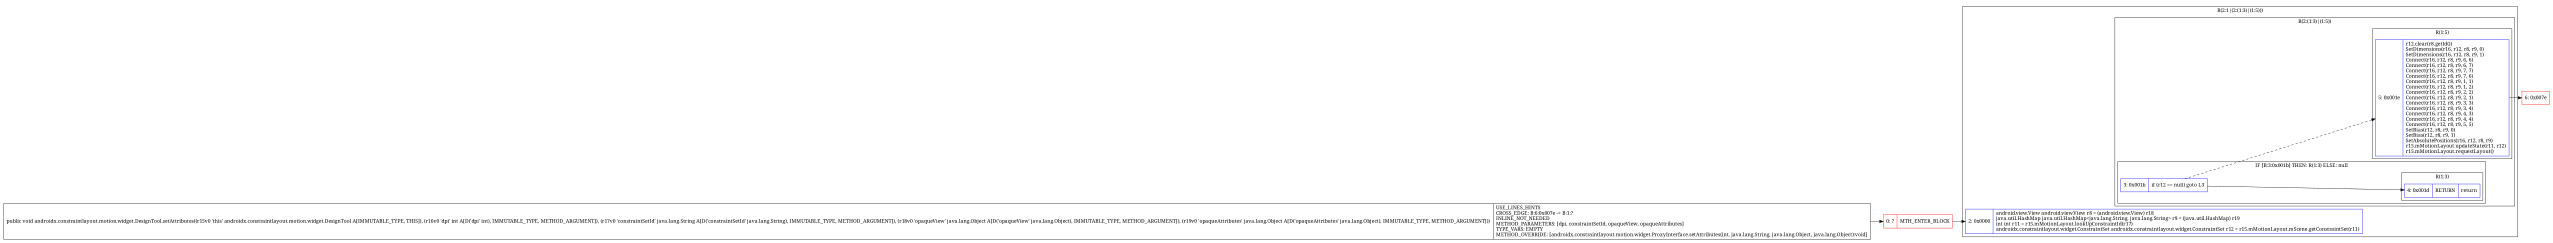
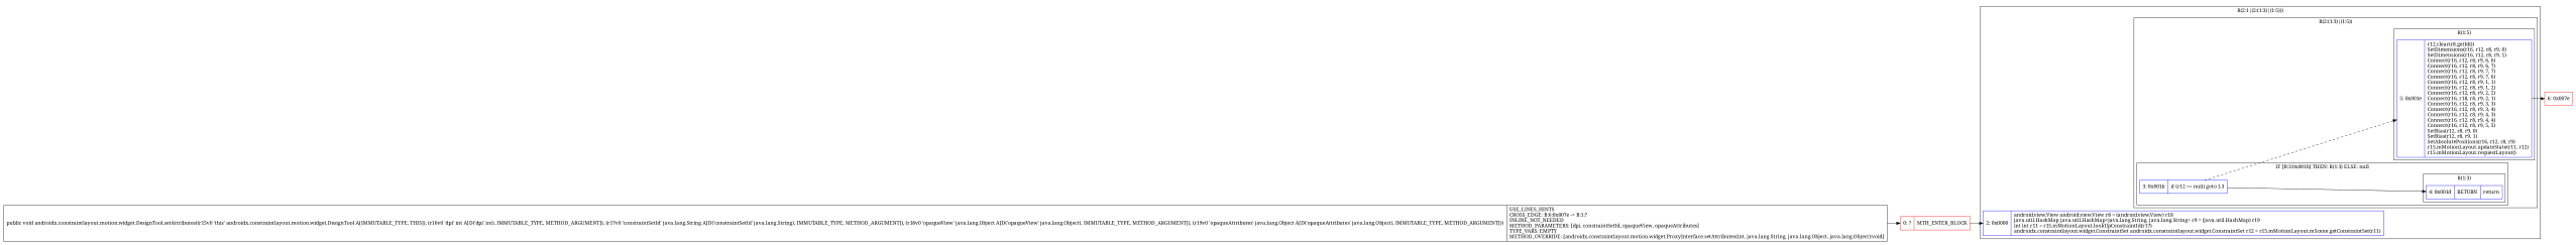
  digraph {
    fontname="Noto Serif"
    rankdir=LR
    node [color=blue fontname="Noto Serif" shape=record]
    edge [fontname="Noto Serif"]
    n1 [label="{4\:\ 0x001d|RETURN\l|return\l}"]
    n2 [label="{3\:\ 0x001b|if (r12 == null) goto L3\l}"]
-   n3 [label="{5\:\ 0x001e|r12.clear(r8.getId())\lSetDimensions(r16, r12, r8, r9, 0)\lSetDimensions(r16, r12, r8, r9, 1)\lConnect(r16, r12, r8, r9, 6, 6)\lConnect(r16, r12, r8, r9, 6, 7)\lConnect(r16, r12, r8, r9, 7, 7)\lConnect(r16, r12, r8, r9, 7, 6)\lConnect(r16, r12, r8, r9, 1, 1)\lConnect(r16, r12, r8, r9, 1, 2)\lConnect(r16, r12, r8, r9, 2, 2)\lConnect(r16, r12, r8, r9, 2, 1)\lConnect(r16, r12, r8, r9, 3, 3)\lConnect(r16, r12, r8, r9, 3, 4)\lConnect(r16, r12, r8, r9, 4, 3)\lConnect(r16, r12, r8, r9, 4, 4)\lConnect(r16, r12, r8, r9, 5, 5)\lSetBias(r12, r8, r9, 0)\lSetBias(r12, r8, r9, 1)\lSetAbsolutePositions(r16, r12, r8, r9)\lr15.mMotionLayout.updateState(r11, r12)\lr15.mMotionLayout.requestLayout()\l}"]
+   n3 [label="{5\:\ 0x001e|r12.clear(r8.getId())\lSetDimensions(r16, r12, r8, r9, 0)\lSetDimensions(r16, r12, r8, r9, 1)\lConnect(r16, r12, r8, r9, 6, 6)\lConnect(r16, r12, r8, r9, 6, 7)\lConnect(r16, r12, r8, r9, 7, 7)\lConnect(r16, r12, r8, r9, 7, 6)\lConnect(r16, r12, r8, r9, 1, 1)\lConnect(r16, r12, r8, r9, 1, 2)\lConnect(r16, r12, r8, r9, 2, 2)\lConnect(r16, r18, r8, r9, 2, 1)\lConnect(r16, r12, r8, r9, 3, 3)\lConnect(r16, r12, r8, r9, 3, 4)\lConnect(r16, r12, r8, r9, 4, 3)\lConnect(r16, r12, r8, r9, 4, 4)\lConnect(r16, r12, r8, r9, 5, 5)\lSetBias(r12, r8, r9, 0)\lSetBias(r12, r8, r9, 1)\lSetAbsolutePositions(r16, r12, r8, r9)\lr15.mMotionLayout.updateState(r11, r12)\lr15.mMotionLayout.requestLayout()\l}"]
    n4 [label="{2\:\ 0x0000|android.view.View android.view.View r8 = (android.view.View) r18\ljava.util.HashMap java.util.HashMap\<java.lang.String, java.lang.String\> r9 = (java.util.HashMap) r19\lint int r11 = r15.mMotionLayout.lookUpConstraintId(r17)\landroidx.constraintlayout.widget.ConstraintSet androidx.constraintlayout.widget.ConstraintSet r12 = r15.mMotionLayout.mScene.getConstraintSet(r11)\l}"]
    n5 [color=red label="{6\:\ 0x007e}"]
    n6 [color=red label="{0\:\ ?|MTH_ENTER_BLOCK\l}"]
    n7 [label="{public void androidx.constraintlayout.motion.widget.DesignTool.setAttributes((r15v0 'this' androidx.constraintlayout.motion.widget.DesignTool A[IMMUTABLE_TYPE, THIS]), (r16v0 'dpi' int A[D('dpi' int), IMMUTABLE_TYPE, METHOD_ARGUMENT]), (r17v0 'constraintSetId' java.lang.String A[D('constraintSetId' java.lang.String), IMMUTABLE_TYPE, METHOD_ARGUMENT]), (r18v0 'opaqueView' java.lang.Object A[D('opaqueView' java.lang.Object), IMMUTABLE_TYPE, METHOD_ARGUMENT]), (r19v0 'opaqueAttributes' java.lang.Object A[D('opaqueAttributes' java.lang.Object), IMMUTABLE_TYPE, METHOD_ARGUMENT]))  | USE_LINES_HINTS\lCROSS_EDGE: B:6:0x007e \-\> B:1:?\lINLINE_NOT_NEEDED\lMETHOD_PARAMETERS: [dpi, constraintSetId, opaqueView, opaqueAttributes]\lTYPE_VARS: EMPTY\lMETHOD_OVERRIDE: [androidx.constraintlayout.motion.widget.ProxyInterface.setAttributes(int, java.lang.String, java.lang.Object, java.lang.Object):void]\l}" color=""]
    subgraph cluster_1 {
      label="R(2:1|(2:(1:3)|(1:5)))"
      n4
      subgraph cluster_2 {
        label="R(2:(1:3)|(1:5))"
        subgraph cluster_3 {
          label="IF [B:3:0x001b] THEN: R(1:3) ELSE: null"
          n2
          subgraph cluster_4 {
            label="R(1:3)"
            n1
          }
        }
        subgraph cluster_5 {
          label="R(1:5)"
          n3
        }
      }
    }
    n2 -> n1
    n2 -> n3 [style=dashed]
    n3 -> n5
    n6 -> n4
    n7 -> n6
  }
